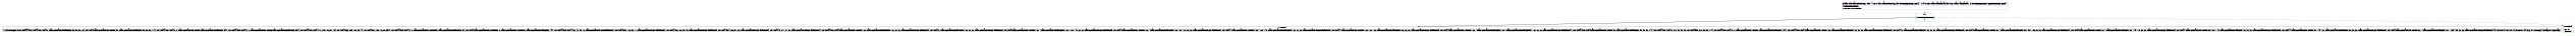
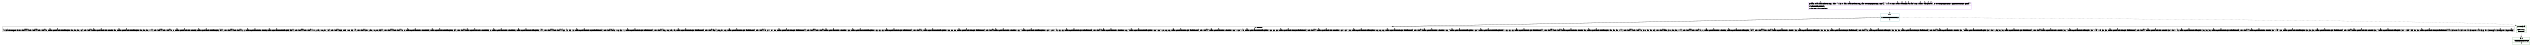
  digraph {
    node [color=darkgreen shape=record]
    edge [style=dashed]
    n1 [color=teal label="{0\:\ ?|MTH_ENTER_BLOCK\l|l}"]
    n2 [color=black label="{1\:\ 0x0000|lr13.button_pos = new int[][][]\{new int[][]\{new int[]\{0, main.Constants_H.HEIGHT \- 50, 50, 50, \-6\}, new int[]\{main.Constants_H.WIDTH \- 50, main.Constants_H.HEIGHT \- 50, 50, 50, \-7\}\}, new int[][]\{new int[]\{0, 0, main.Constants_H.WIDTH, main.Constants_H.HEIGHT, 48\}\}, new int[][]\{new int[]\{0, 0, main.Constants_H.WIDTH, main.Constants_H.HEIGHT, 53\}\}, new int[][]\{new int[]\{170, 275, 106, 97, \-3\}, new int[]\{363, 285, 108, 83, \-4\}, new int[]\{281, 290, 76, 88, 53\}\}, new int[][]\{new int[]\{0, 0, main.Constants_H.WIDTH_H_, main.Constants_H.HEIGHT_, \-3\}, new int[]\{main.Constants_H.WIDTH_H_, 0, main.Constants_H.WIDTH_H_, main.Constants_H.HEIGHT_, \-4\}\}, new int[][]\{new int[]\{462, 42, 83, 72, main.Constants_H.GAME_ERROR\}, new int[]\{548, 116, 83, 71, main.Constants_H.GAME_ERROR\}, new int[]\{466, 182, 85, 75, main.Constants_H.GAME_ERROR\}, new int[]\{524, 266, 91, 68, main.Constants_H.GAME_ERROR\}, new int[]\{48, 277, 87, 80, main.Constants_H.GAME_ERROR\}\}, new int[][]\{new int[]\{main.Constants_H.WIDTH__ \- 60, main.Constants_H.HEIGHT__ \- 60, 60, 60, main.Constants_H.GAME_ERROR\}, new int[]\{0, main.Constants_H.HEIGHT__ \- 60, 60, 60, main.Constants_H.GAME_ERROR\}, new int[]\{main.Constants_H.WIDTH__ \- 60, ((main.Constants_H.HEIGHT__ \- 60) \- 120) \- 40, 60, 60, main.Constants_H.GAME_ERROR\}, new int[]\{main.Constants_H.WIDTH__ \- 60, ((main.Constants_H.HEIGHT__ \- 60) \- 60) \- 20, 60, 60, main.Constants_H.GAME_ERROR\}, new int[]\{((main.Constants_H.WIDTH__ \- 60) \- 120) \- 40, main.Constants_H.HEIGHT__ \- 60, 60, 60, main.Constants_H.GAME_ERROR\}, new int[]\{((main.Constants_H.WIDTH__ \- 60) \- 60) \- 20, main.Constants_H.HEIGHT__ \- 60, 60, 60, main.Constants_H.GAME_ERROR\}, new int[]\{main.Constants_H.WIDTH__ \- 60, ((main.Constants_H.HEIGHT__ \- 60) \- main.Constants_H.HEIGHT_H_) \- 60, 60, 60, main.Constants_H.GAME_ERROR\}\}, new int[][]\{new int[]\{main.Constants_H.WIDTH \- 50, main.Constants_H.HEIGHT \- 50, 50, 50, \-7\}\}, new int[][]\{new int[]\{0, 310, 50, 50, \-6\}, new int[]\{590, 310, 50, 50, \-7\}\}, new int[][]\{new int[]\{0, 0, main.Constants_H.WIDTH_, main.Constants_H.HEIGHT_, 48\}\}, new int[][]\{new int[]\{main.Constants_H.WIDTH \- 30, main.Constants_H.HEIGHT \- 30, 30, 30, main.Constants_H.GAME_ERROR\}, new int[]\{0, main.Constants_H.HEIGHT \- 30, 30, 30, main.Constants_H.GAME_ERROR\}, new int[]\{main.Constants_H.WIDTH \- 30, ((main.Constants_H.HEIGHT \- 30) \- 90) \- 25, 30, 30, main.Constants_H.GAME_ERROR\}, new int[]\{main.Constants_H.WIDTH \- 30, ((main.Constants_H.HEIGHT \- 30) \- 45) \- 15, 30, 30, main.Constants_H.GAME_ERROR\}, new int[]\{((main.Constants_H.WIDTH \- 30) \- 90) \- 40, main.Constants_H.HEIGHT \- 30, 30, 30, main.Constants_H.GAME_ERROR\}, new int[]\{((main.Constants_H.WIDTH \- 30) \- 45) \- 20, main.Constants_H.HEIGHT \- 30, 30, 30, main.Constants_H.GAME_ERROR\}, new int[]\{main.Constants_H.WIDTH \- 30, ((main.Constants_H.HEIGHT \- 30) \- 135) \- 35, 30, 30, main.Constants_H.GAME_ERROR\}\}\}lr13.i0 = \-1lr13.i1 = \-1lr13.mc = r14lr13.gr = r13.mc.grlr13.map = r13.gr.mapl}"]
-   n3 [label="{2\:\ 0x031b|GAME\l|lreturnl}"]
+   n3 [label="{2\:\ 0x031b|RETURN\l|lreturnl}"]
+   n4 [label="{3\:\ ?|MTH_EXIT_BLOCK\l|l}"]
    n5 [color=purple label="{public void main.PointerKey.\<init\>((r13v0 'this' main.PointerKey A[IMMUTABLE_TYPE, THIS]), (r14v0 'mc_' main.MainCanvas A[D('mc_' main.MainCanvas), IMMUTABLE_TYPE, METHOD_ARGUMENT]))  | USE_LINES_HINTS\lINLINE_NOT_NEEDED\l}"]
    n1 -> n2 [style=bold]
    n1 -> n3
+   n3 -> n4
    n5 -> n1
  }
